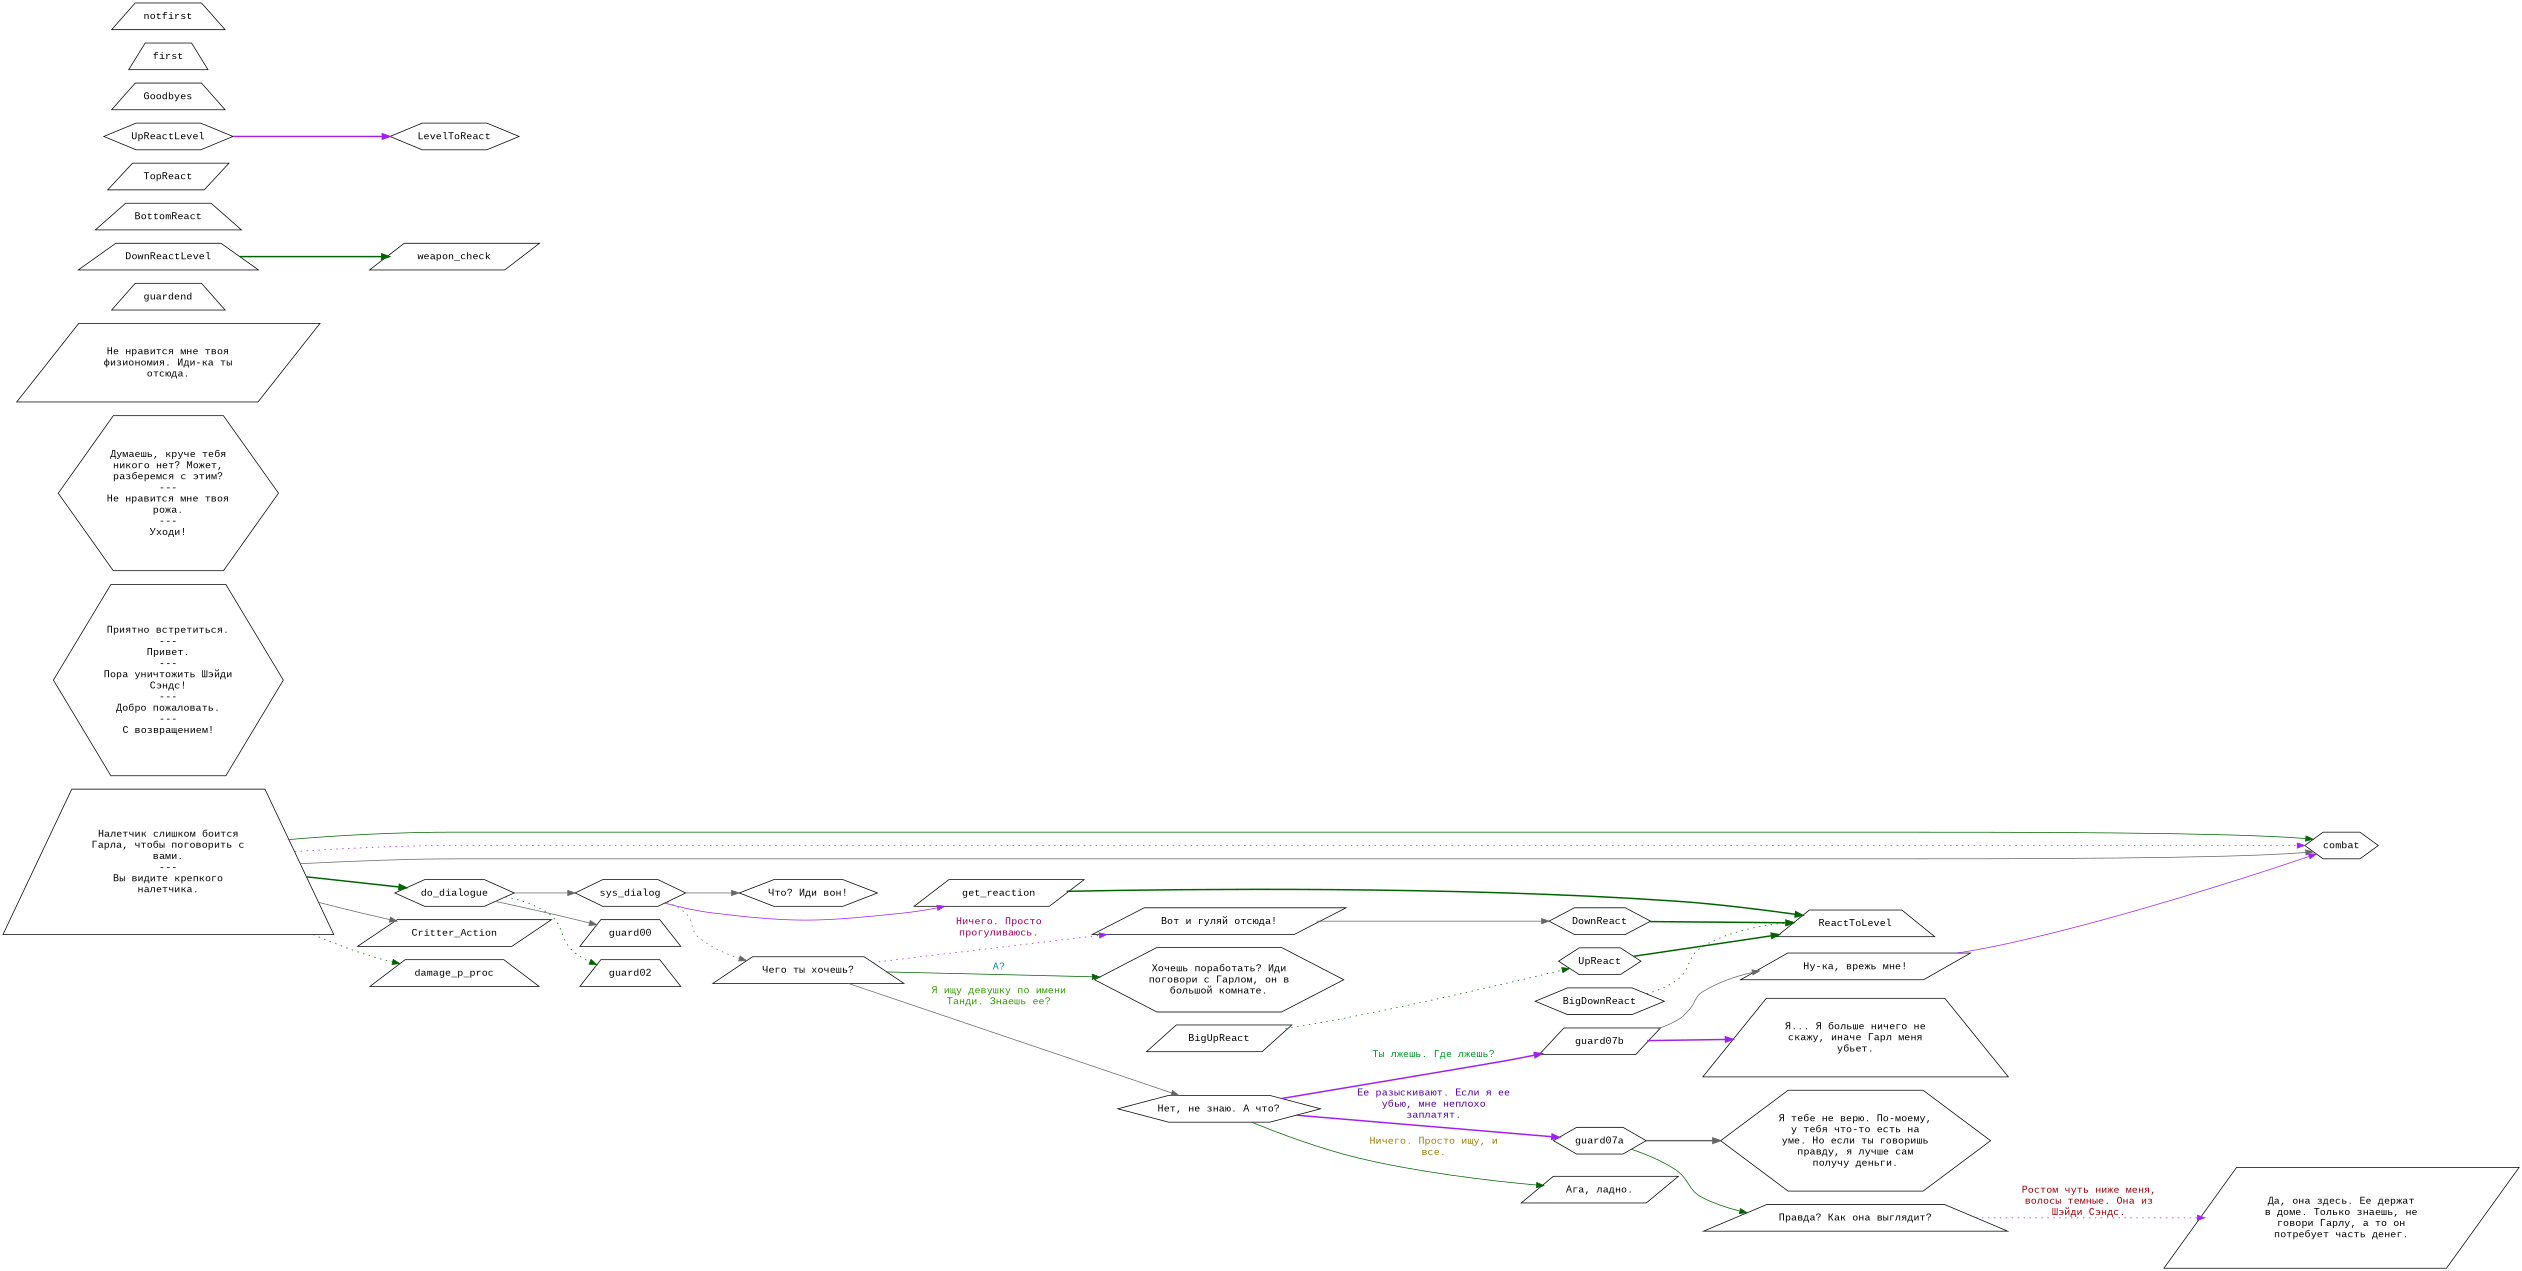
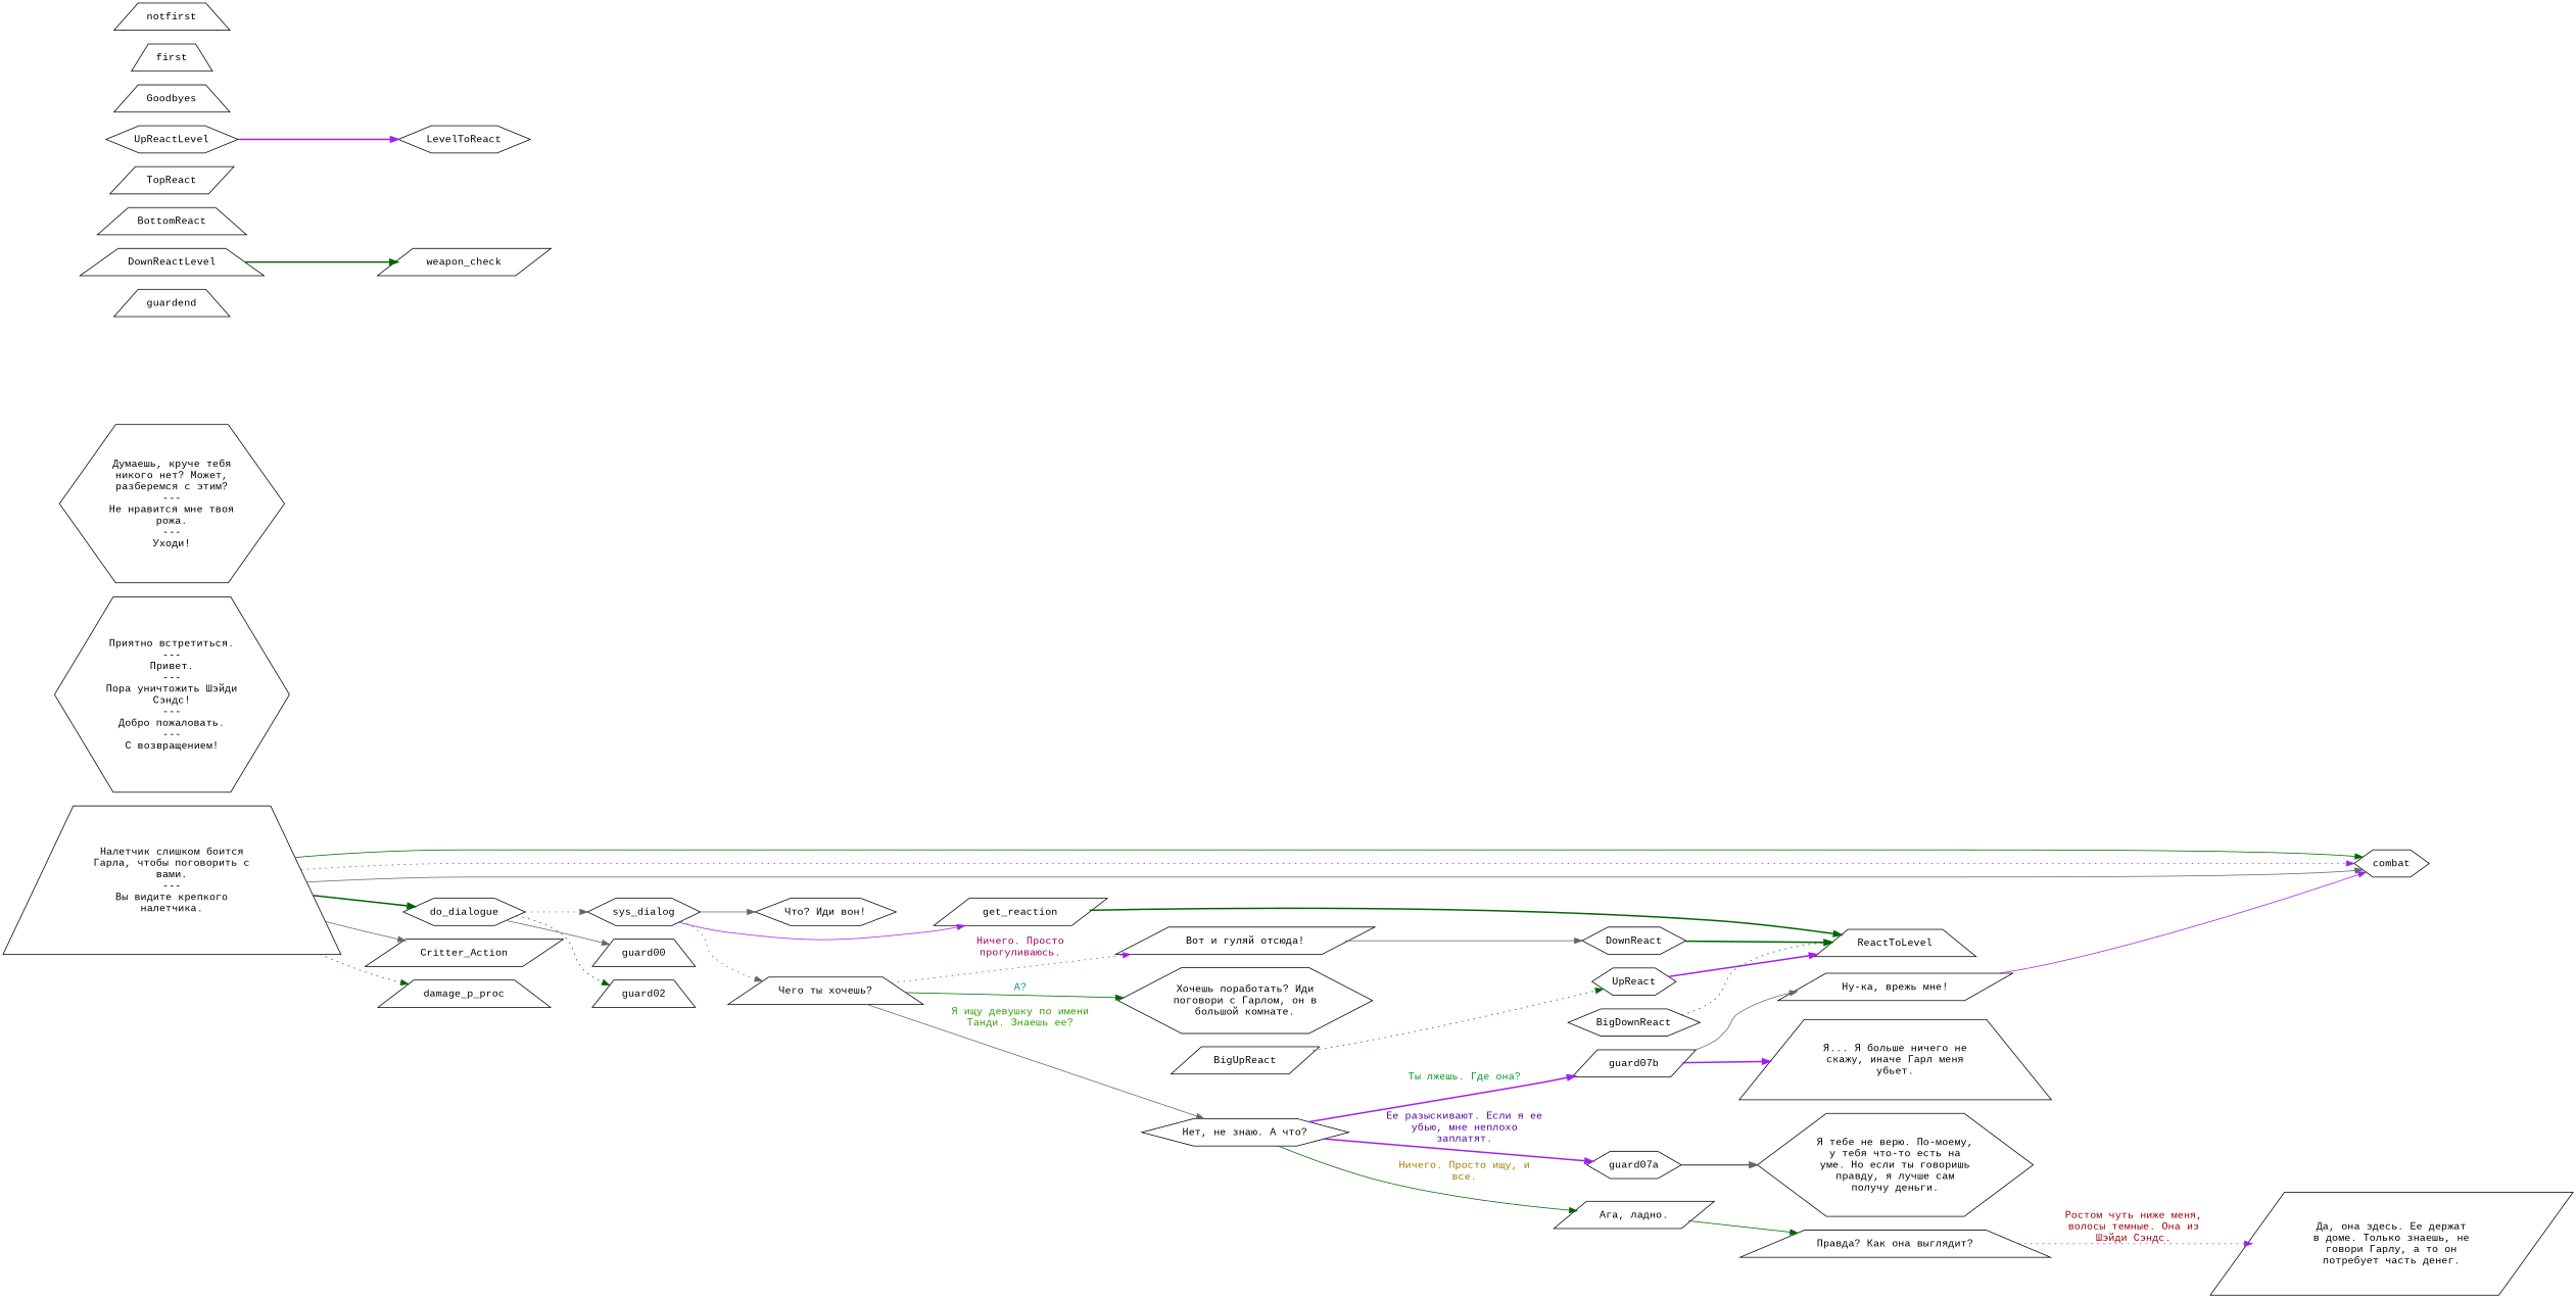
  digraph {
    fontname="Liberation Mono"
    rankdir=LR
    node [color="#000000" fillcolor="#FFFFFF" fontname="Liberation Mono" shape=hexagon style=filled]
    edge [color=darkgreen fontname="Liberation Mono" style=solid]
    n1 [label="Налетчик слишком боится\nГарла, чтобы поговорить с\nвами.\n---\nВы видите крепкого\nналетчика." shape=trapezium]
    combat
    do_dialogue
    Critter_Action [shape=parallelogram]
    damage_p_proc [shape=trapezium]
    guard00 [shape=trapezium]
    guard02 [shape=trapezium]
    sys_dialog
    get_reaction [shape=parallelogram]
    n10 [label="Чего ты хочешь?" shape=trapezium]
    n11 [label="Что? Иди вон!"]
    ReactToLevel [shape=trapezium]
    n13 [label="Нет, не знаю. А что?"]
    n14 [label="Вот и гуляй отсюда!" shape=parallelogram]
    n15 [label="Хочешь поработать? Иди\nпоговори с Гарлом, он в\nбольшой комнате."]
    n16 [label="Ага, ладно." shape=parallelogram]
    guard07a
    guard07b [shape=parallelogram]
    DownReact
    n20 [label="Приятно встретиться.\n---\nПривет.\n---\nПора уничтожить Шэйди\nСэндс!\n---\nДобро пожаловать.\n---\nС возвращением!"]
    n21 [label="Думаешь, круче тебя\nникого нет? Может,\nразберемся с этим?\n---\nНе нравится мне твоя\nрожа.\n---\nУходи!"]
    n22 [label="Правда? Как она выглядит?" shape=trapezium]
    n23 [label="Я тебе не верю. По-моему,\nу тебя что-то есть на\nуме. Но если ты говоришь\nправду, я лучше сам\nполучу деньги."]
    n24 [label="Я... Я больше ничего не\nскажу, иначе Гарл меня\nубьет." shape=trapezium]
    n25 [label="Ну-ка, врежь мне!" shape=parallelogram]
    n26 [label="Да, она здесь. Ее держат\nв доме. Только знаешь, не\nговори Гарлу, а то он\nпотребует часть денег." shape=parallelogram]
-   n27 [label="Не нравится мне твоя\nфизиономия. Иди-ка ты\nотсюда." shape=parallelogram]
    guardend [shape=trapezium]
    weapon_check [shape=parallelogram]
    UpReact
    BottomReact [shape=trapezium]
    TopReact [shape=parallelogram]
    BigUpReact [shape=parallelogram]
    BigDownReact
    UpReactLevel
    LevelToReact
    DownReactLevel [shape=trapezium]
    Goodbyes [shape=trapezium]
    first [shape=trapezium]
    notfirst [shape=trapezium]
    n1 -> combat [color=gray40]
    n1 -> combat [color=purple style=dotted]
    n1 -> combat
    n1 -> do_dialogue [style=bold]
    n1 -> Critter_Action [color=gray40]
    n1 -> damage_p_proc [style=dotted]
    do_dialogue -> guard00 [color=gray40]
    do_dialogue -> guard02 [style=dotted]
-   do_dialogue -> sys_dialog [color=gray40]
+   do_dialogue -> sys_dialog [color=gray40 style=dotted]
    sys_dialog -> get_reaction [color=purple]
    sys_dialog -> n10 [color=gray40 style=dotted]
    sys_dialog -> n11 [color=gray40]
    get_reaction -> ReactToLevel [style=bold]
    n10 -> n13 [color=gray40 fontcolor="#2E9900" label="Я ищу девушку по имени\nТанди. Знаешь ее?"]
    n10 -> n14 [color=purple fontcolor="#99005B" label="Ничего. Просто\nпрогуливаюсь." style=dotted]
    n10 -> n15 [fontcolor="#008799" label="А?"]
    n13 -> n16 [fontcolor="#997E00" label="Ничего. Просто ищу, и\nвсе."]
    n13 -> guard07a [color=purple fontcolor="#520099" label="Ее разыскивают. Если я ее\nубью, мне неплохо\nзаплатят." style=bold]
-   n13 -> guard07b [color=purple fontcolor="#009925" label="Ты лжешь. Где лжешь?" style=bold]
+   n13 -> guard07b [color=purple fontcolor="#009925" label="Ты лжешь. Где она?" style=bold]
    n14 -> DownReact [color=gray40]
-   guard07a -> n22
+   n16 -> n22
    guard07a -> n23 [color=gray40 style=bold]
    guard07b -> n24 [color=purple style=bold]
    guard07b -> n25 [color=gray40]
    DownReact -> ReactToLevel [style=bold]
    n22 -> n26 [color=purple fontcolor="#990008" label="Ростом чуть ниже меня,\nволосы темные. Она из\nШэйди Сэндс." style=dotted]
    n25 -> combat [color=purple]
-   UpReact -> ReactToLevel [style=bold]
+   UpReact -> ReactToLevel [color=purple style=bold]
    BigUpReact -> UpReact [style=dotted]
    BigDownReact -> ReactToLevel [style=dotted]
    UpReactLevel -> LevelToReact [color=purple style=bold]
    DownReactLevel -> weapon_check [style=bold]
  }
